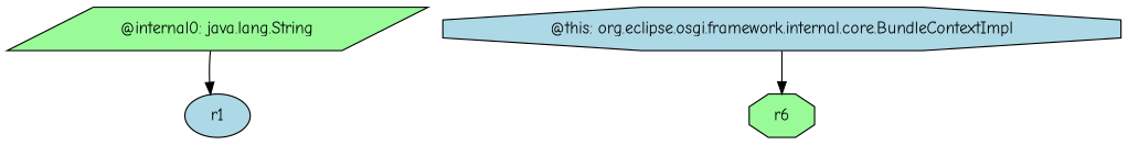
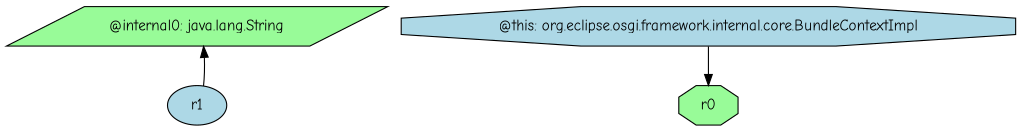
  digraph {
    fontname="Comic Neue"
    node [fillcolor=palegreen fontname="Comic Neue" shape=octagon style=filled]
    edge [fontname="Comic Neue"]
    n1 [label="@internal0: java.lang.String" shape=parallelogram]
    n2 [fillcolor=lightblue label=r1 shape=ellipse]
    n3 [fillcolor=lightblue label="@this: org.eclipse.osgi.framework.internal.core.BundleContextImpl"]
-   n4 [label=r6]
-   n1 -> n2
+   n4 [label=r0]
+   n2 -> n1
    n3 -> n4
  }
